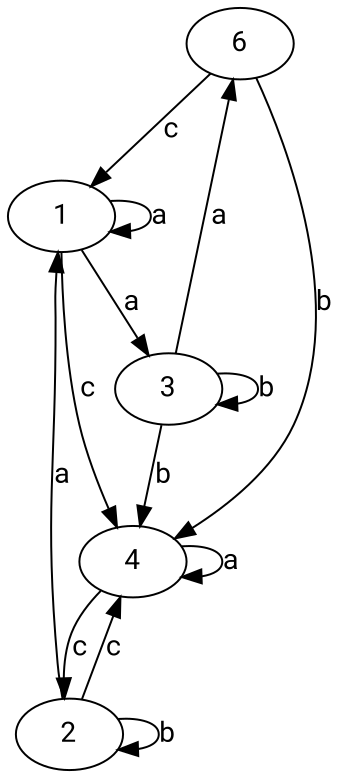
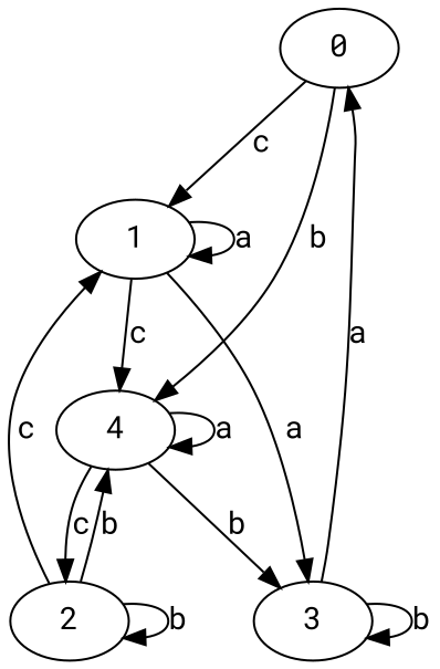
  digraph {
    d2tdocpreamble="\usetikzlibrary{automata}"
    d2tfigpreamble="\tikzstyle{every state}= [ draw=blue!50,very thick,fill=blue!20]  \tikzstyle{auto}= [fill=white]"
    fontname="Roboto Mono"
    ranksep=0.5
    node [fontname="Roboto Mono" style=state]
    edge [fontname="Roboto Mono" lblstyle=auto topath="bend right"]
-   n1 [label=6]
+   n1 [label=0]
    n2 [label=1]
    n3 [label=4 style="state, accepting"]
    n4 [label=3]
    n5 [label=2 style="state, initial"]
    n1 -> n2 [label=c]
    n1 -> n3 [label=b]
    n2 -> n2 [label=a topath="loop above"]
    n2 -> n3 [label=c]
    n2 -> n4 [label=a]
    n3 -> n3 [label=a topath="loop above"]
-   n4 -> n3 [label=b]
+   n3 -> n4 [label=b]
    n3 -> n5 [label=c]
    n4 -> n1 [label=a]
    n4 -> n4 [label=b topath="loop above"]
-   n5 -> n2 [label=a]
-   n5 -> n3 [label=c]
+   n5 -> n2 [label=c]
+   n5 -> n3 [label=b]
    n5 -> n5 [label=b topath="loop above"]
  }
